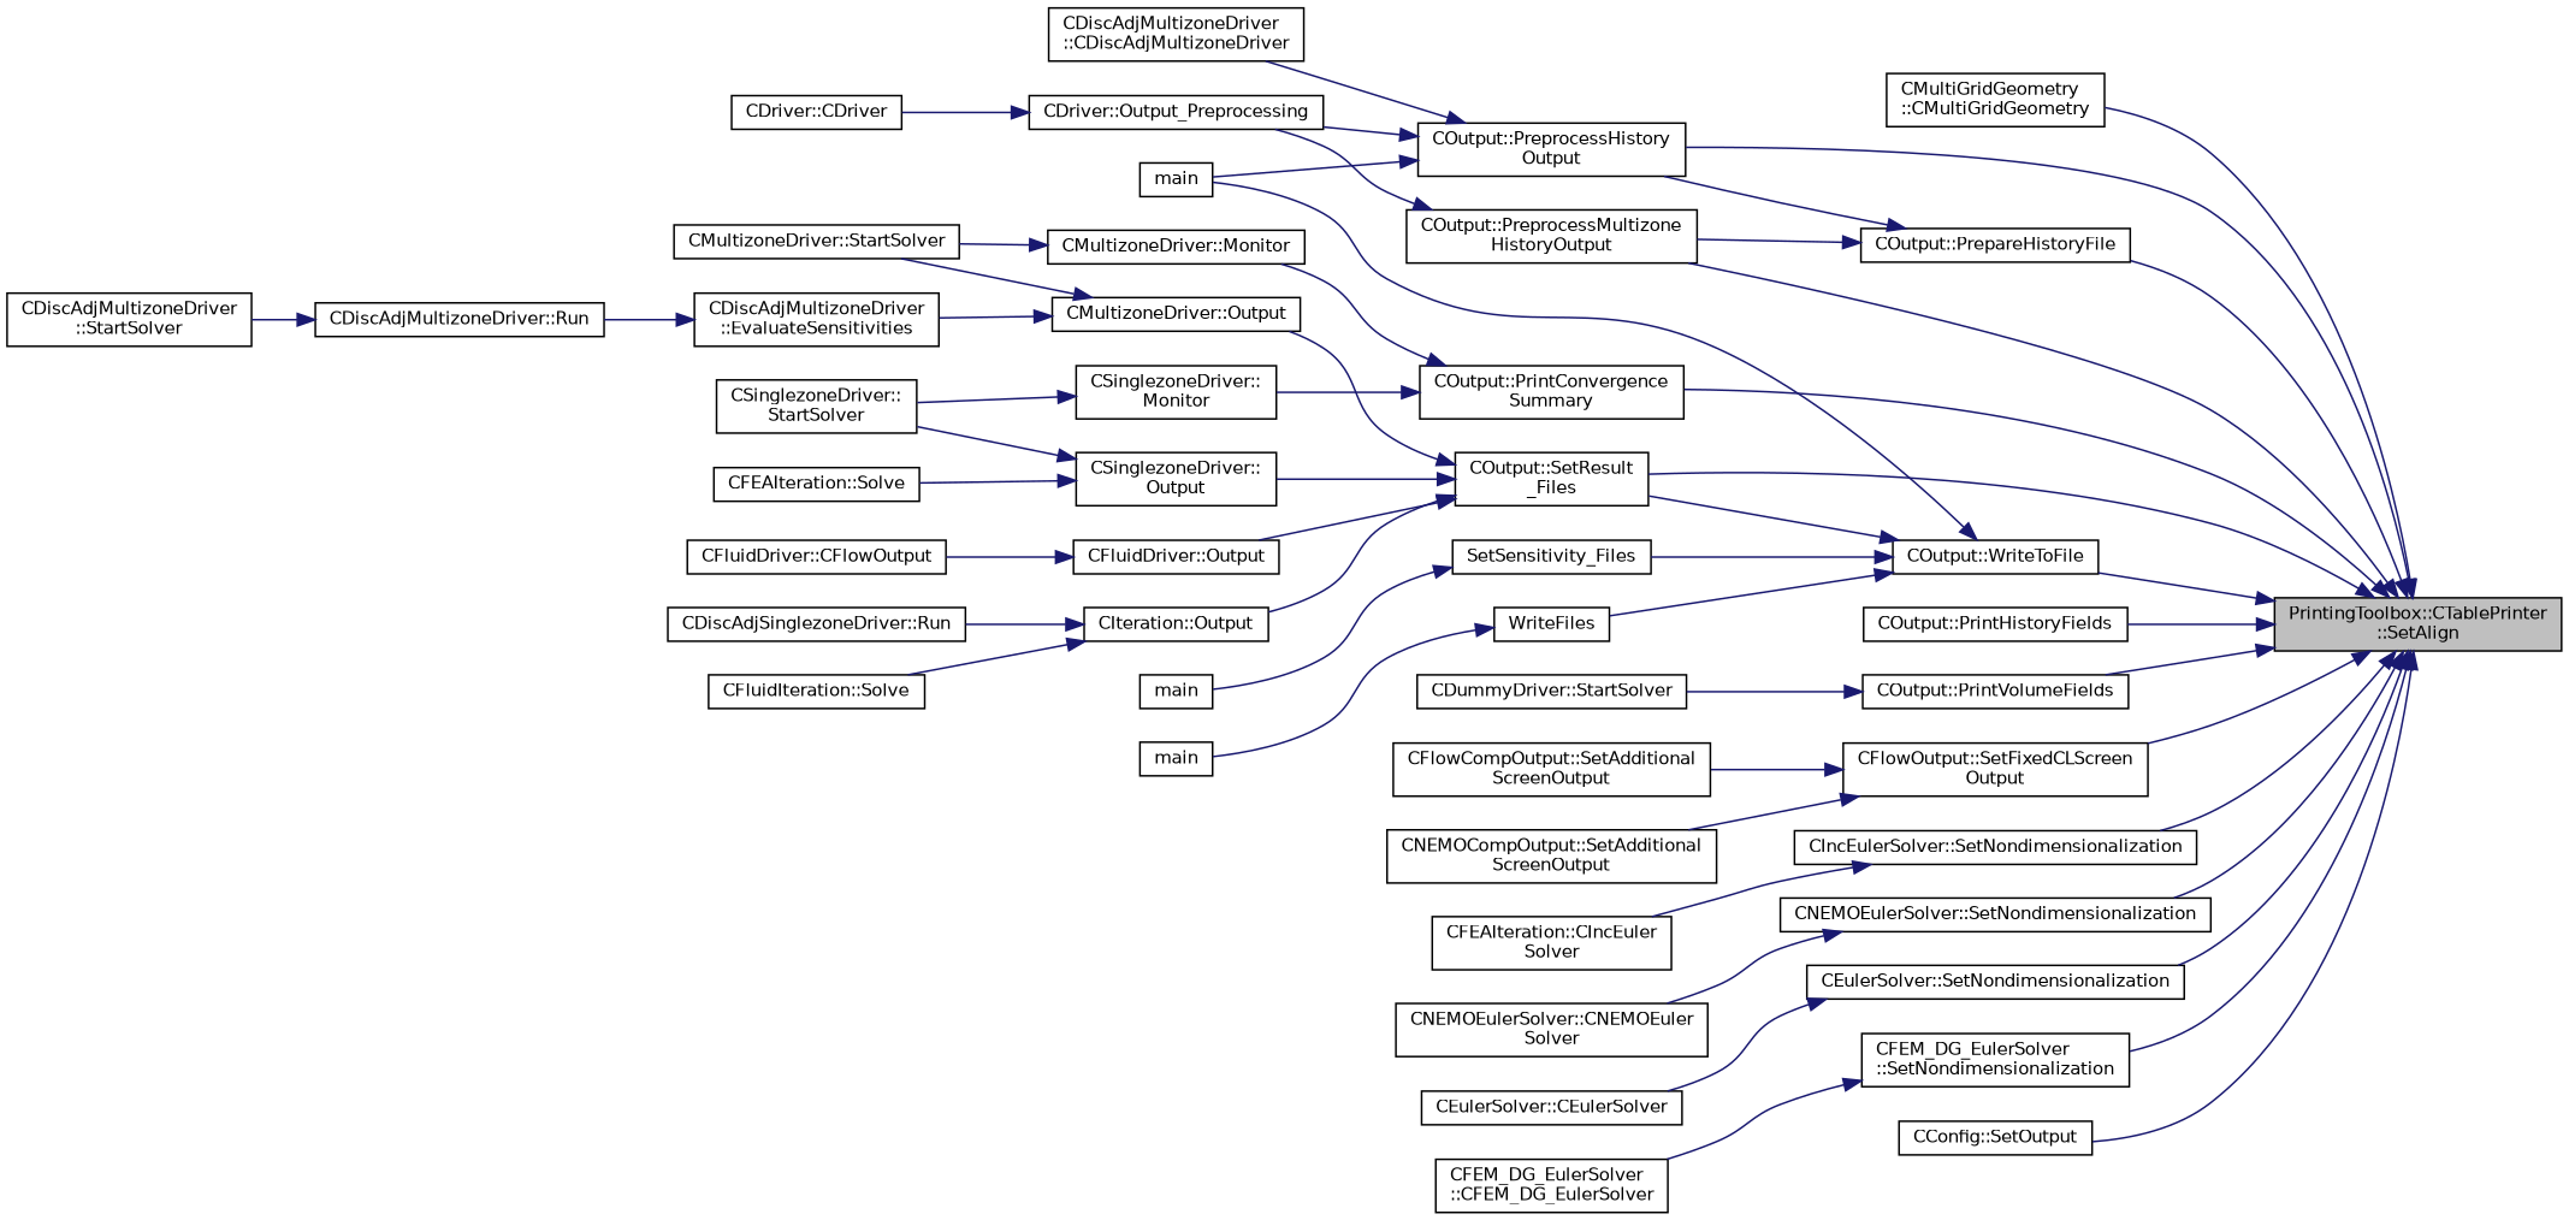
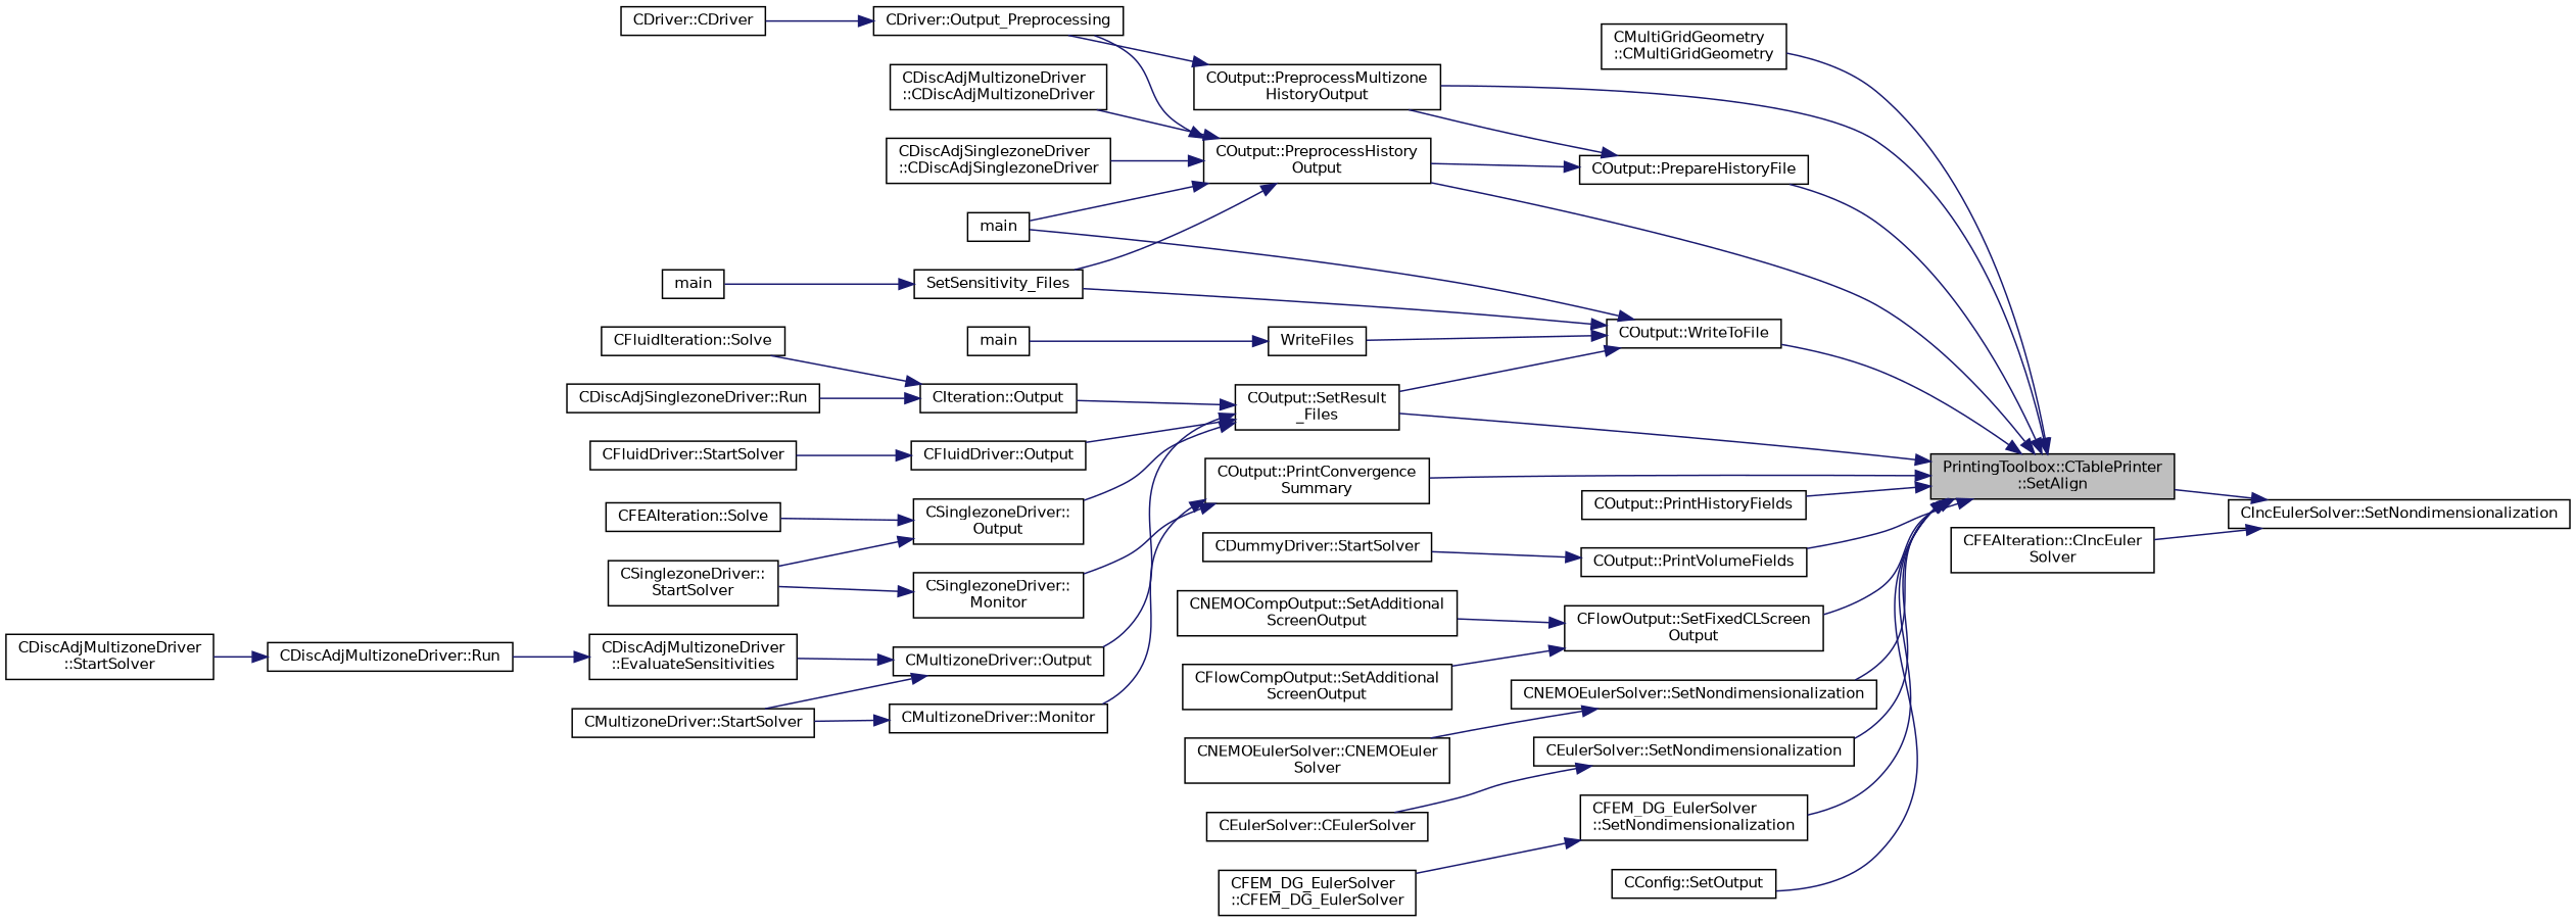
  digraph {
    rankdir=RL
    node [color=black fillcolor=white fontname=Helvetica fontsize=10 shape=record style=filled]
    edge [color=midnightblue dir=back fontname=Helvetica fontsize=10 labelfontname=Helvetica labelfontsize=10 style=solid]
    n1 [fillcolor=grey75 fontcolor=black height=0.2 label="PrintingToolbox::CTablePrinter\l::SetAlign" width=0.4]
    n2 [height=0.2 label="CMultiGridGeometry\l::CMultiGridGeometry" width=0.4]
    n3 [height=0.2 label="COutput::PrepareHistoryFile" width=0.4]
    n4 [height=0.2 label="COutput::PreprocessHistory\lOutput" width=0.4]
    n5 [height=0.2 label="COutput::PreprocessMultizone\lHistoryOutput" width=0.4]
    n6 [height=0.2 label="COutput::PrintConvergence\lSummary" width=0.4]
    n7 [height=0.2 label="COutput::PrintHistoryFields" width=0.4]
    n8 [height=0.2 label="COutput::PrintVolumeFields" width=0.4]
    n9 [height=0.2 label="CFlowOutput::SetFixedCLScreen\lOutput" width=0.4]
    n10 [height=0.2 label="CIncEulerSolver::SetNondimensionalization" width=0.4]
    n11 [height=0.2 label="CNEMOEulerSolver::SetNondimensionalization" width=0.4]
    n12 [height=0.2 label="CEulerSolver::SetNondimensionalization" width=0.4]
    n13 [height=0.2 label="CFEM_DG_EulerSolver\l::SetNondimensionalization" width=0.4]
    n14 [height=0.2 label="CConfig::SetOutput" width=0.4]
    n15 [height=0.2 label="COutput::SetResult\l_Files" width=0.4]
    n16 [height=0.2 label="COutput::WriteToFile" width=0.4]
    n17 [height=0.2 label="CDiscAdjMultizoneDriver\l::CDiscAdjMultizoneDriver" width=0.4]
+   n18 [height=0.2 label="CDiscAdjSinglezoneDriver\l::CDiscAdjSinglezoneDriver" width=0.4]
    n19 [height=0.2 label=main width=0.4]
    n20 [height=0.2 label="CDriver::Output_Preprocessing" width=0.4]
    n21 [height=0.2 label=SetSensitivity_Files width=0.4]
    n22 [height=0.2 label="CSinglezoneDriver::\lMonitor" width=0.4]
    n23 [height=0.2 label="CMultizoneDriver::Monitor" width=0.4]
    n24 [height=0.2 label="CDummyDriver::StartSolver" width=0.4]
    n25 [height=0.2 label="CFlowCompOutput::SetAdditional\lScreenOutput" width=0.4]
    n26 [height=0.2 label="CNEMOCompOutput::SetAdditional\lScreenOutput" width=0.4]
    n27 [height=0.2 label="CFEAIteration::CIncEuler\lSolver" width=0.4]
    n28 [height=0.2 label="CNEMOEulerSolver::CNEMOEuler\lSolver" width=0.4]
    n29 [height=0.2 label="CEulerSolver::CEulerSolver" width=0.4]
    n30 [height=0.2 label="CFEM_DG_EulerSolver\l::CFEM_DG_EulerSolver" width=0.4]
    n31 [height=0.2 label="CSinglezoneDriver::\lOutput" width=0.4]
    n32 [height=0.2 label="CMultizoneDriver::Output" width=0.4]
    n33 [height=0.2 label="CIteration::Output" width=0.4]
    n34 [height=0.2 label="CFluidDriver::Output" width=0.4]
    n35 [height=0.2 label=WriteFiles width=0.4]
    n36 [height=0.2 label="CDriver::CDriver" width=0.4]
    n37 [height=0.2 label=main width=0.4]
    n38 [height=0.2 label="CSinglezoneDriver::\lStartSolver" width=0.4]
    n39 [height=0.2 label="CMultizoneDriver::StartSolver" width=0.4]
    n40 [height=0.2 label="CFEAIteration::Solve" width=0.4]
    n41 [height=0.2 label="CDiscAdjMultizoneDriver\l::EvaluateSensitivities" width=0.4]
    n42 [height=0.2 label="CDiscAdjSinglezoneDriver::Run" width=0.4]
    n43 [height=0.2 label="CFluidIteration::Solve" width=0.4]
-   n44 [height=0.2 label="CFluidDriver::CFlowOutput" width=0.4]
+   n44 [height=0.2 label="CFluidDriver::StartSolver" width=0.4]
    n45 [height=0.2 label="CDiscAdjMultizoneDriver::Run" width=0.4]
    n46 [height=0.2 label="CDiscAdjMultizoneDriver\l::StartSolver" width=0.4]
    n47 [height=0.2 label=main width=0.4]
    n1 -> n2
    n1 -> n3
    n1 -> n4
    n1 -> n5
    n1 -> n6
    n1 -> n7
    n1 -> n8
    n1 -> n9
-   n1 -> n10
+   n10 -> n1
    n1 -> n11
    n1 -> n12
    n1 -> n13
    n1 -> n14
    n1 -> n15
    n1 -> n16
    n3 -> n4
    n3 -> n5
    n4 -> n17
+   n4 -> n18
    n4 -> n19
    n4 -> n20
+   n4 -> n21
    n5 -> n20
    n6 -> n22
    n6 -> n23
    n8 -> n24
    n9 -> n25
    n9 -> n26
    n10 -> n27
    n11 -> n28
    n12 -> n29
    n13 -> n30
    n15 -> n31
    n15 -> n32
    n15 -> n33
    n15 -> n34
    n16 -> n15
    n16 -> n19
    n16 -> n21
    n16 -> n35
    n20 -> n36
    n21 -> n37
    n22 -> n38
    n23 -> n39
    n31 -> n38
    n31 -> n40
    n32 -> n39
    n32 -> n41
    n33 -> n42
    n33 -> n43
    n34 -> n44
    n35 -> n47
    n41 -> n45
    n45 -> n46
  }
